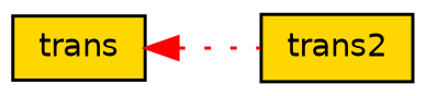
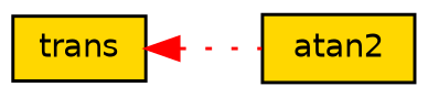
  digraph {
    rankdir=LR
    node [color=black fillcolor=gold fontname=Helvetica fontsize=10 shape=record style=filled]
    n1 [fontcolor=black height=0.2 label=trans width=0.4]
-   n2 [height=0.2 label=trans2 width=0.4]
+   n2 [height=0.2 label=atan2 width=0.4]
    n1 -> n2 [color=red dir=back fontname=Helvetica fontsize=10 labelfontname=Helvetica labelfontsize=10 style=dotted]
  }
